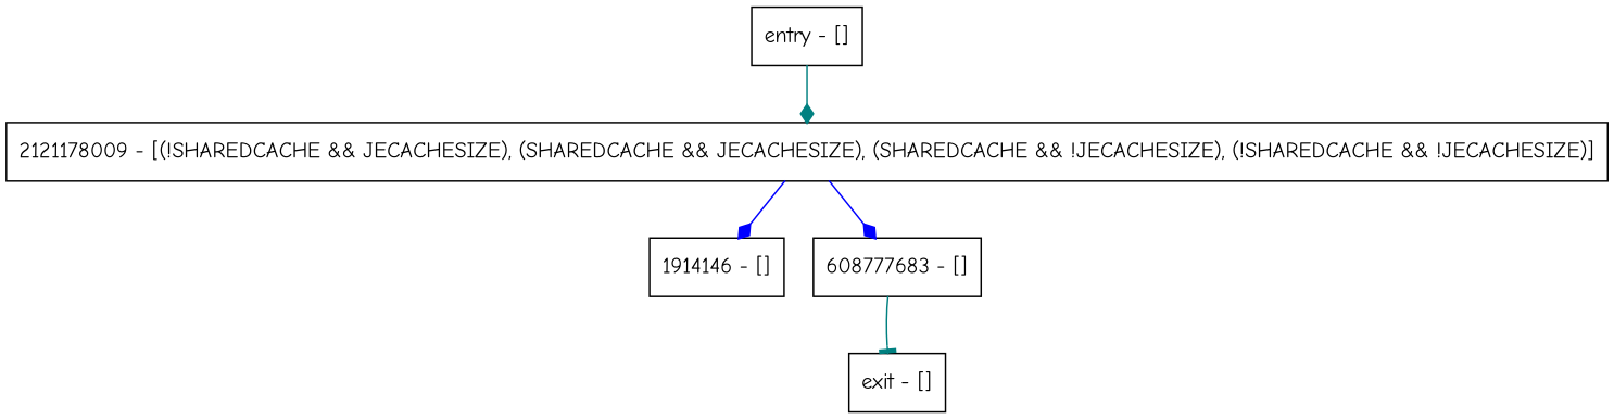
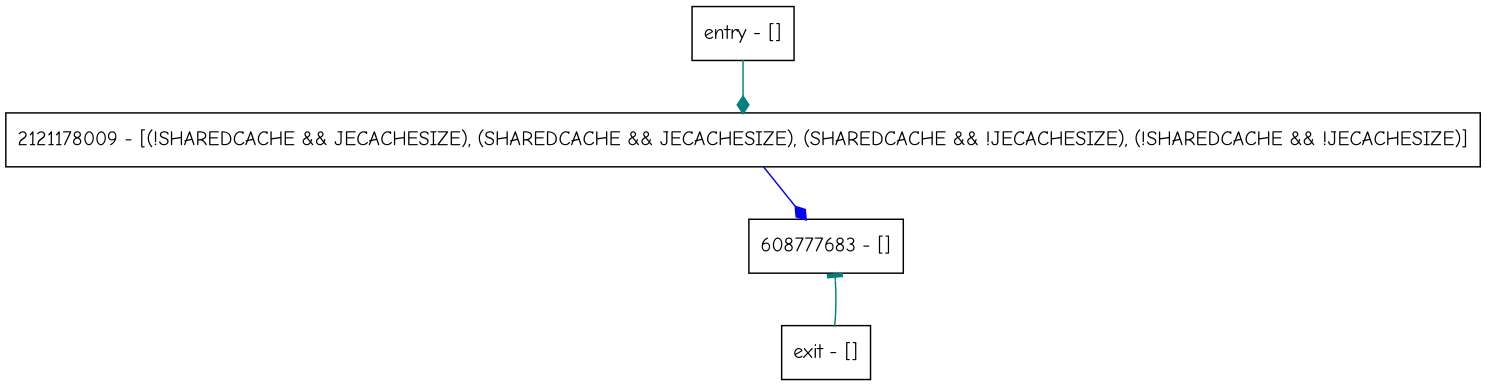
  digraph {
    fontname="Comic Neue"
    node [fontname="Comic Neue" shape=record]
    edge [arrowhead=diamond color=teal fontname="Comic Neue"]
    n1 [label="entry - []"]
    n2 [label="2121178009 - [(!SHAREDCACHE && JECACHESIZE), (SHAREDCACHE && JECACHESIZE), (SHAREDCACHE && !JECACHESIZE), (!SHAREDCACHE && !JECACHESIZE)]"]
-   n3 [label="1914146 - []"]
    n4 [label="608777683 - []"]
    n5 [label="exit - []"]
    n1 -> n2
-   n2 -> n3 [color=blue]
    n2 -> n4 [color=blue]
-   n4 -> n5 [arrowhead=tee]
+   n5 -> n4 [arrowhead=tee]
  }
